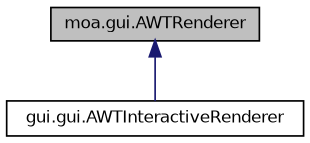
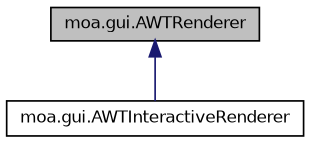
  digraph {
    node [color=black fontname=Helvetica fontsize=10 shape=record style=filled]
    n1 [fillcolor=grey75 fontcolor=black height=0.2 label="moa.gui.AWTRenderer" width=0.4]
-   n2 [fillcolor=white height=0.2 label="gui.gui.AWTInteractiveRenderer" width=0.4]
+   n2 [fillcolor=white height=0.2 label="moa.gui.AWTInteractiveRenderer" width=0.4]
    n1 -> n2 [color=midnightblue dir=back fontname=Helvetica fontsize=10 labelfontname=Helvetica labelfontsize=10 style=solid]
  }
